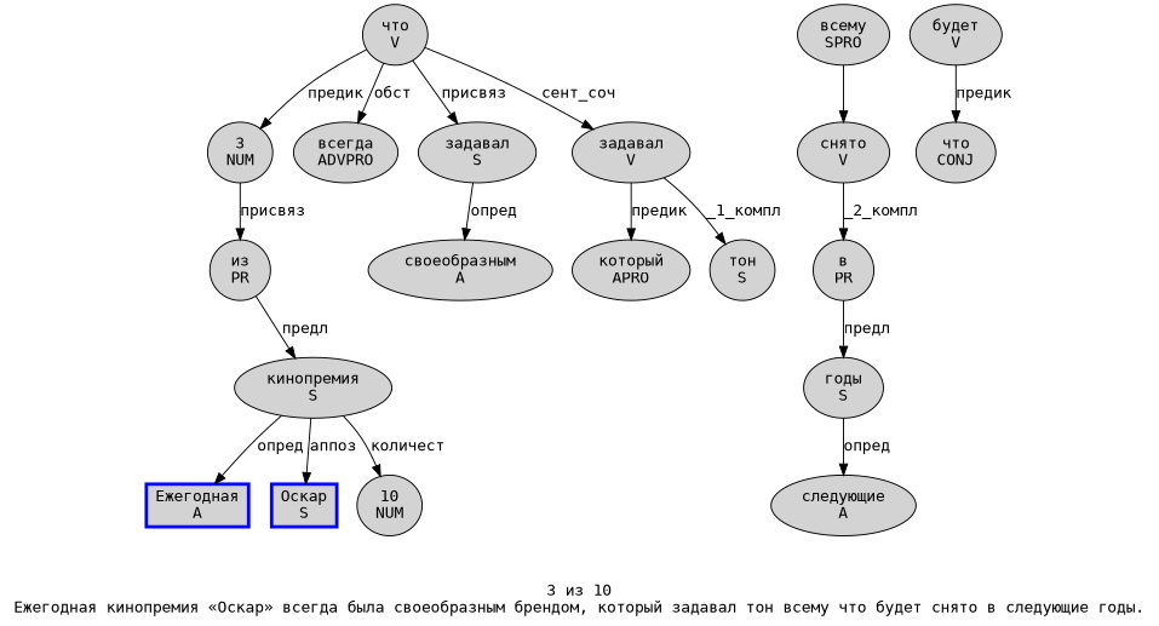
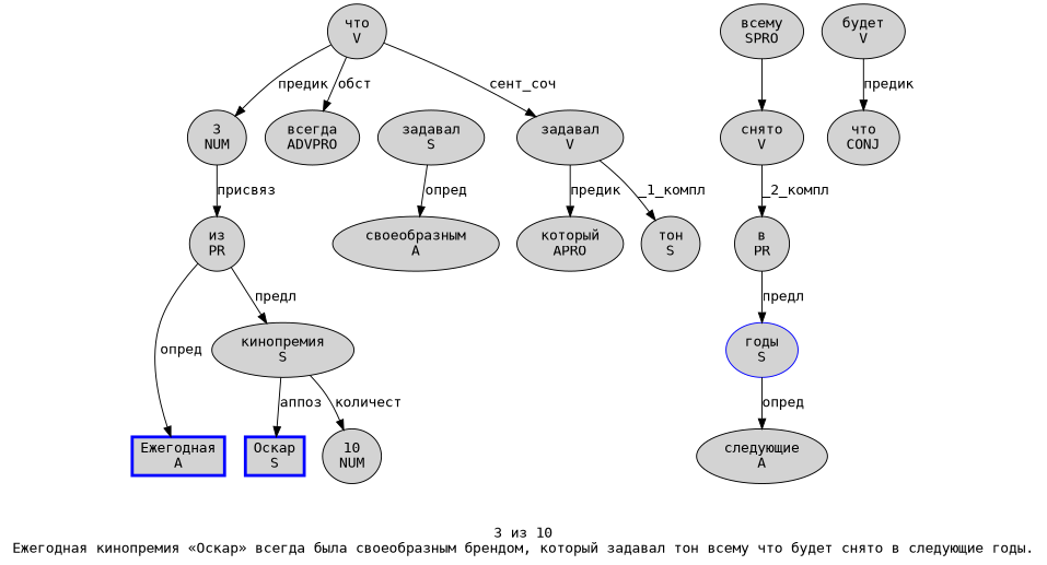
  digraph {
    fontname="DejaVu Sans Mono"
    label="3 из 10\nЕжегодная кинопремия «Оскар» всегда была своеобразным брендом, который задавал тон всему что будет снято в следующие годы."
    node [fillcolor=lightgray fontname="DejaVu Sans Mono" penwidth=1 shape=ellipse style=filled]
    edge [fontname="DejaVu Sans Mono"]
    n1 [label="3\nNUM"]
    n2 [label="из\nPR"]
    n3 [label="кинопремия\nS"]
    n4 [label="10\nNUM"]
    n5 [color=blue label="Ежегодная\nA" penwidth=3 shape=box]
    n6 [color=blue label="Оскар\nS" penwidth=3 shape=box]
    n7 [label="всегда\nADVPRO"]
    n8 [label="что\nV"]
    n9 [label="задавал\nS"]
    n10 [label="задавал\nV"]
    n11 [label="своеобразным\nA"]
    n12 [label="который\nAPRO"]
    n13 [label="тон\nS"]
    n14 [label="всему\nSPRO"]
    n15 [label="снято\nV"]
    n16 [label="что\nCONJ"]
    n17 [label="будет\nV"]
    n18 [label="в\nPR"]
-   n19 [label="годы\nS"]
+   n19 [label="годы\nS" color=blue]
    n20 [label="следующие\nA"]
    n1 -> n2 [label="присвяз"]
    n2 -> n3 [label="предл"]
    n3 -> n4 [label="количест"]
-   n3 -> n5 [label="опред"]
+   n2 -> n5 [label="опред"]
    n3 -> n6 [label="аппоз"]
    n8 -> n1 [label="предик"]
    n8 -> n7 [label="обст"]
-   n8 -> n9 [label="присвяз"]
    n8 -> n10 [label="сент_соч"]
    n9 -> n11 [label="опред"]
    n10 -> n12 [label="предик"]
    n10 -> n13 [label="_1_компл"]
    n14 -> n15
    n15 -> n18 [label="_2_компл"]
    n17 -> n16 [label="предик"]
    n18 -> n19 [label="предл"]
    n19 -> n20 [label="опред"]
  }
